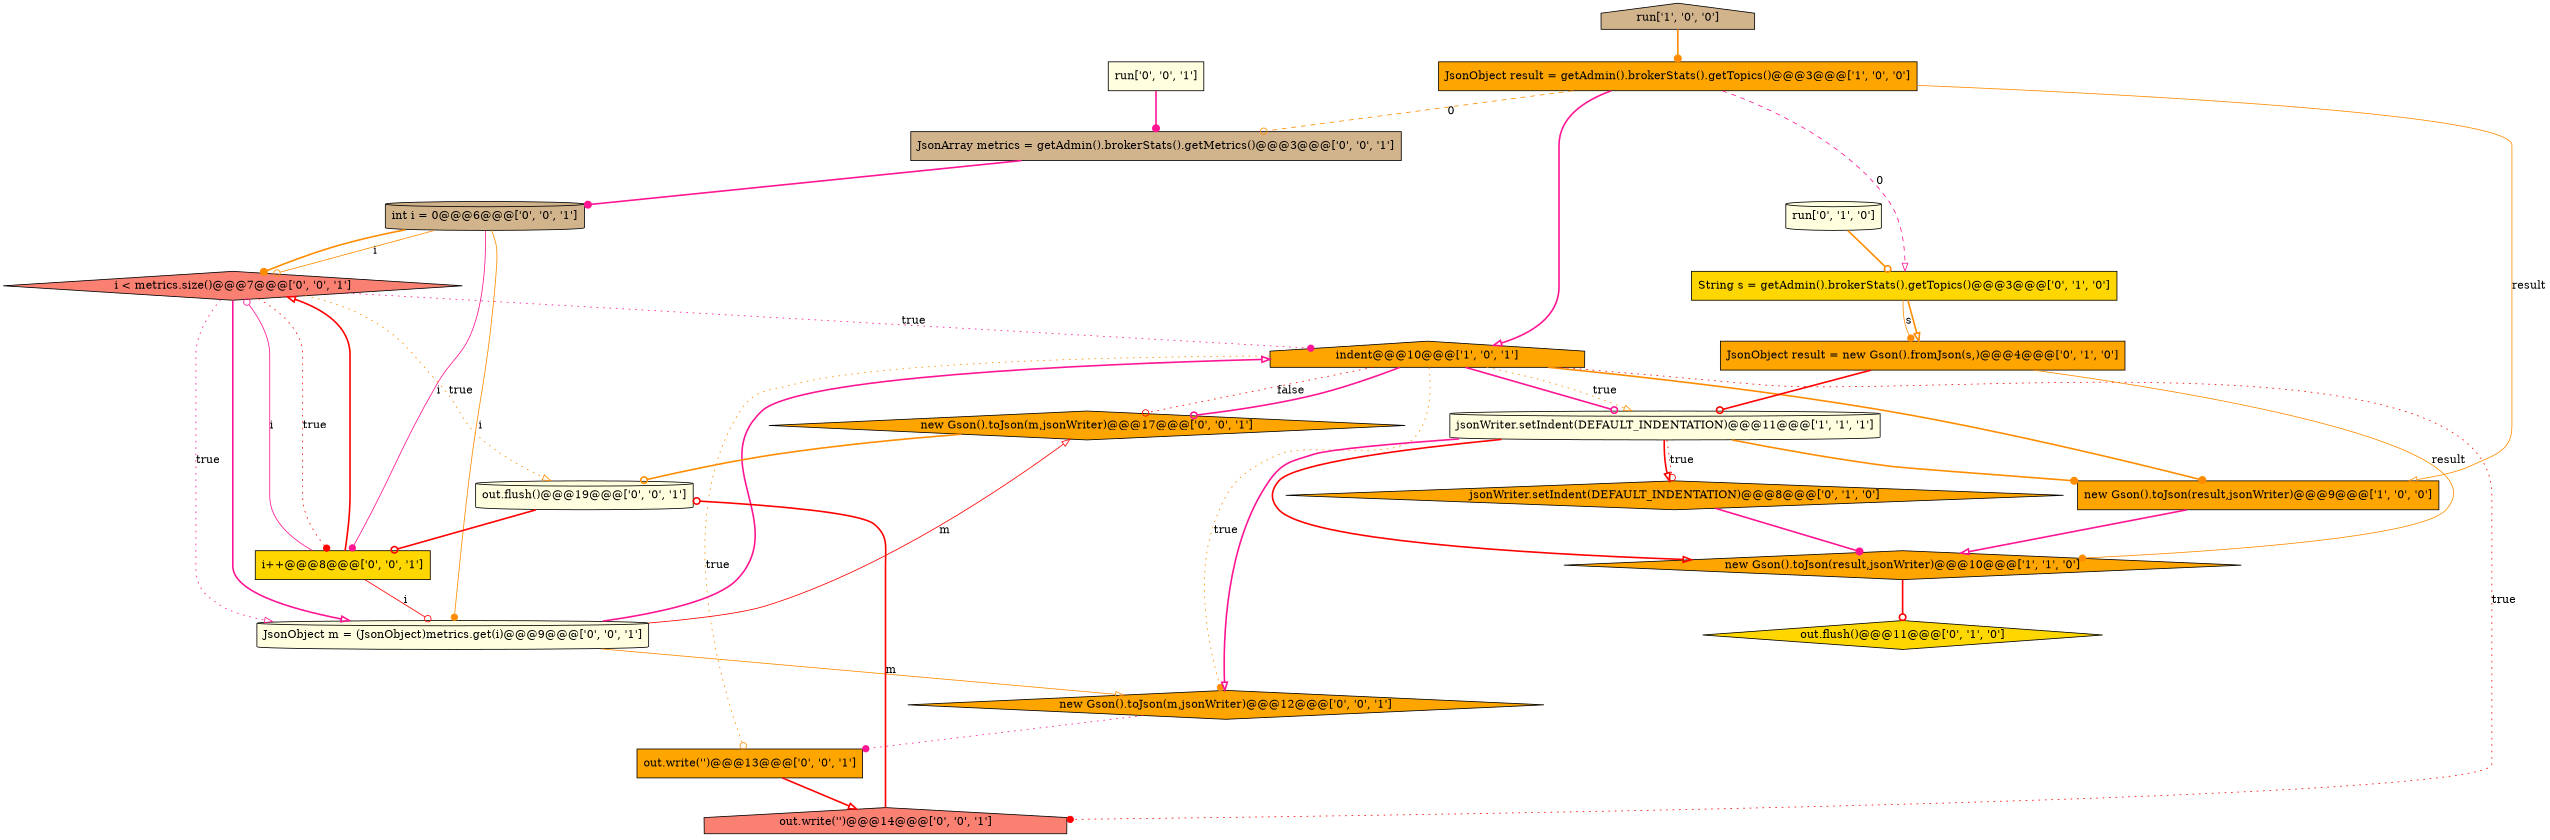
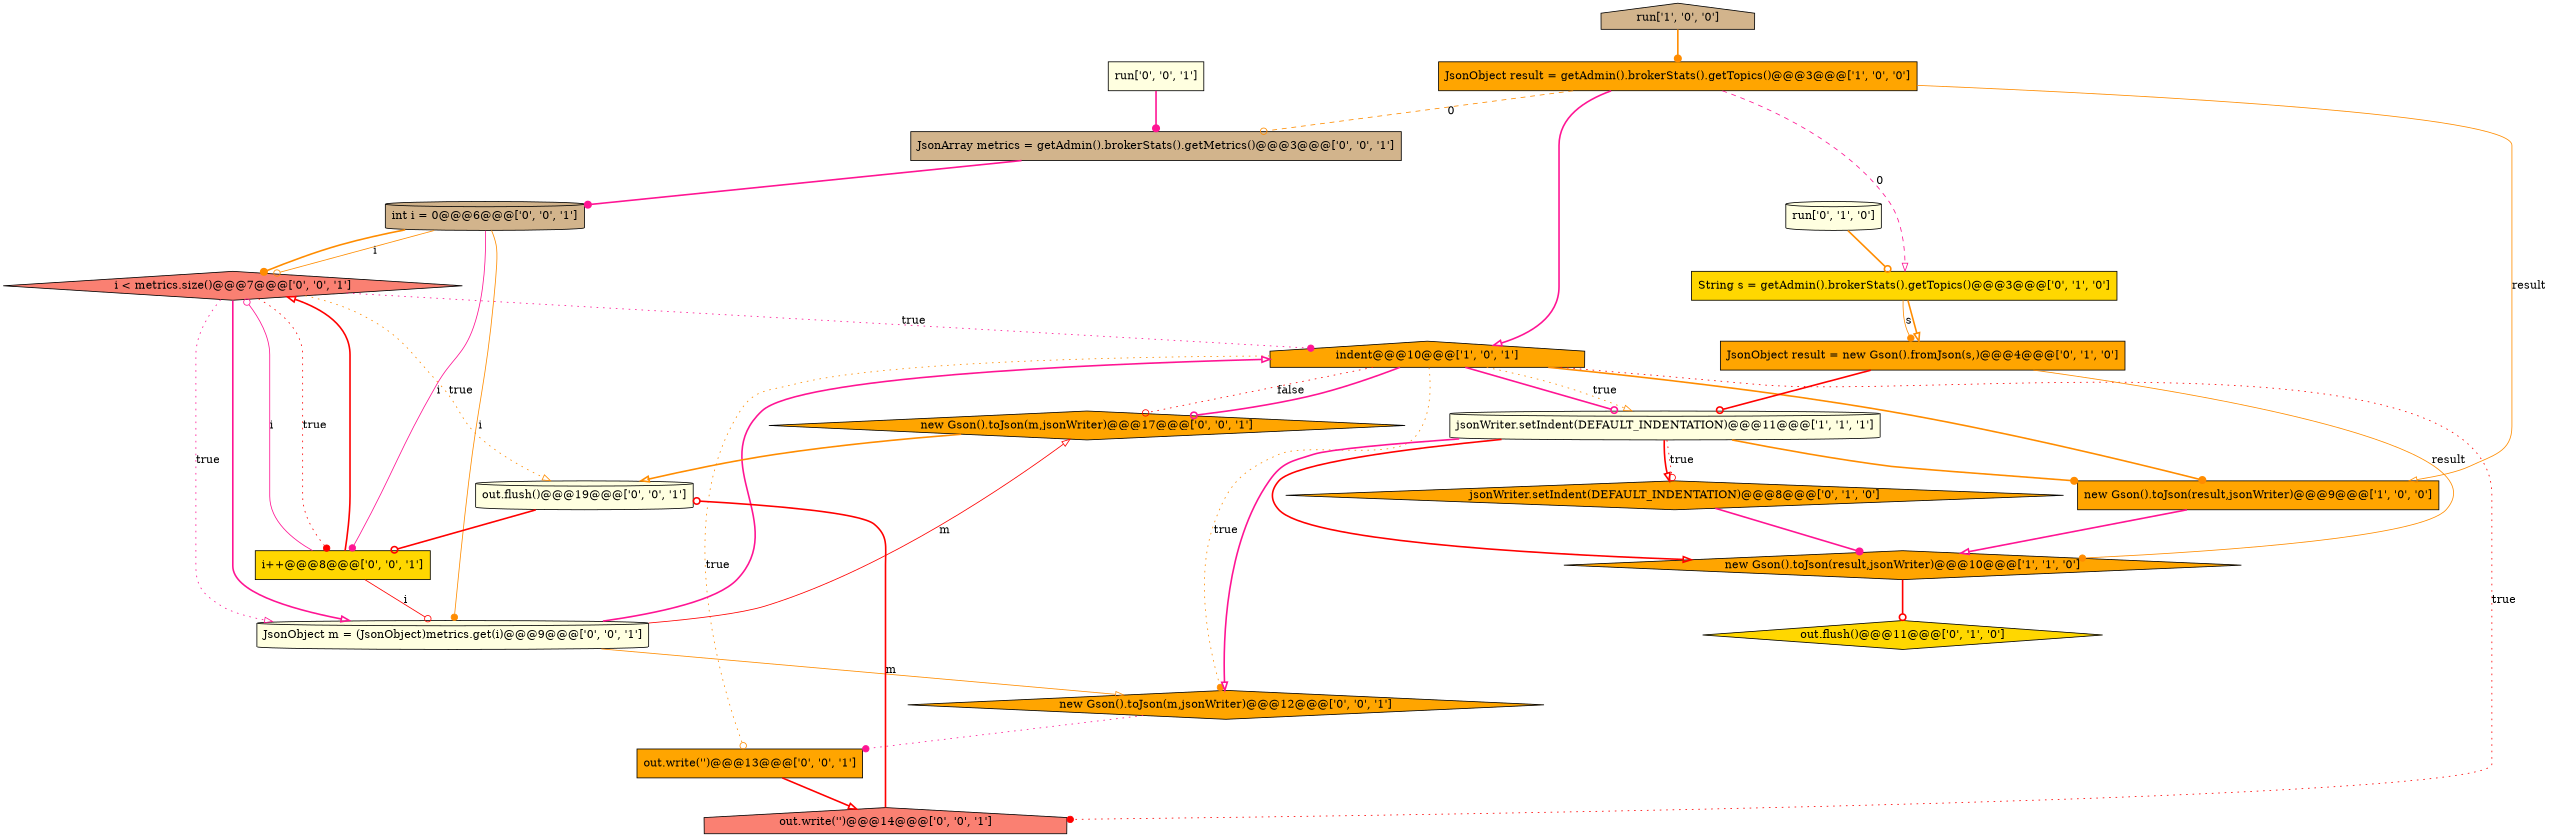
  digraph {
    node [fillcolor=orange shape=box style=filled]
    edge [arrowhead=onormal color=darkorange style=bold]
    n1 [fillcolor=lightyellow label="run['0', '0', '1']"]
    n2 [fillcolor=tan label="JsonArray metrics = getAdmin().brokerStats().getMetrics()@@@3@@@['0', '0', '1']"]
    n3 [fillcolor=tan label="int i = 0@@@6@@@['0', '0', '1']" shape=cylinder]
    n4 [fillcolor=tan label="run['1', '0', '0']" shape=house]
    n5 [label="JsonObject result = getAdmin().brokerStats().getTopics()@@@3@@@['1', '0', '0']"]
    n6 [label="indent@@@10@@@['1', '0', '1']" shape=house]
    n7 [label="new Gson().toJson(result,jsonWriter)@@@9@@@['1', '0', '0']"]
    n8 [fillcolor=gold label="String s = getAdmin().brokerStats().getTopics()@@@3@@@['0', '1', '0']"]
    n9 [fillcolor=salmon label="i < metrics.size()@@@7@@@['0', '0', '1']" shape=diamond]
    n10 [fillcolor=lightyellow label="JsonObject m = (JsonObject)metrics.get(i)@@@9@@@['0', '0', '1']" shape=cylinder]
    n11 [fillcolor=gold label="i++@@@8@@@['0', '0', '1']"]
    n12 [fillcolor=lightyellow label="out.flush()@@@19@@@['0', '0', '1']" shape=cylinder]
    n13 [label="new Gson().toJson(m,jsonWriter)@@@17@@@['0', '0', '1']" shape=diamond]
    n14 [label="new Gson().toJson(m,jsonWriter)@@@12@@@['0', '0', '1']" shape=diamond]
    n15 [label="new Gson().toJson(result,jsonWriter)@@@10@@@['1', '1', '0']" shape=diamond]
    n16 [fillcolor=gold label="out.flush()@@@11@@@['0', '1', '0']" shape=diamond]
    n17 [label="out.write('')@@@13@@@['0', '0', '1']"]
    n18 [fillcolor=lightyellow label="jsonWriter.setIndent(DEFAULT_INDENTATION)@@@11@@@['1', '1', '1']" shape=cylinder]
    n19 [fillcolor=salmon label="out.write('')@@@14@@@['0', '0', '1']" shape=house]
    n20 [label="jsonWriter.setIndent(DEFAULT_INDENTATION)@@@8@@@['0', '1', '0']" shape=diamond]
    n21 [fillcolor=lightyellow label="run['0', '1', '0']" shape=cylinder]
    n22 [label="JsonObject result = new Gson().fromJson(s,)@@@4@@@['0', '1', '0']"]
    n1 -> n2 [arrowhead=dot color=deeppink]
    n2 -> n3 [arrowhead=dot color=deeppink]
    n3 -> n9 [arrowhead=odot label=i style=solid]
    n3 -> n9 [arrowhead=dot]
    n3 -> n10 [arrowhead=dot label=i style=solid]
    n3 -> n11 [arrowhead=dot color=deeppink label=i style=solid]
    n4 -> n5 [arrowhead=dot]
    n5 -> n2 [arrowhead=odot label=0 style=dashed]
    n5 -> n6 [color=deeppink]
    n5 -> n7 [label=result style=solid]
    n5 -> n8 [color=deeppink label=0 style=dashed]
    n6 -> n7 [arrowhead=dot]
    n6 -> n13 [arrowhead=odot color=red label=false style=dotted]
    n6 -> n13 [arrowhead=odot color=deeppink]
    n6 -> n14 [arrowhead=dot label=true style=dotted]
    n6 -> n17 [arrowhead=odot label=true style=dotted]
    n6 -> n18 [arrowhead=odot color=deeppink]
    n6 -> n18 [label=true style=dotted]
    n6 -> n19 [arrowhead=dot color=red label=true style=dotted]
    n7 -> n15 [color=deeppink]
    n8 -> n22
    n8 -> n22 [arrowhead=dot label=s style=solid]
    n9 -> n6 [arrowhead=dot color=deeppink label=true style=dotted]
    n9 -> n10 [color=deeppink label=true style=dotted]
    n9 -> n10 [color=deeppink]
    n9 -> n11 [arrowhead=dot color=red label=true style=dotted]
    n9 -> n12 [label=true style=dotted]
    n10 -> n6 [color=deeppink]
    n10 -> n13 [color=red label=m style=solid]
    n10 -> n14 [label=m style=solid]
    n11 -> n9 [color=red]
    n11 -> n9 [arrowhead=odot color=deeppink label=i style=solid]
    n11 -> n10 [arrowhead=odot color=red label=i style=solid]
    n12 -> n11 [arrowhead=odot color=red]
-   n13 -> n12 [arrowhead=odot]
+   n13 -> n12
    n14 -> n17 [arrowhead=dot color=deeppink style=dotted]
    n15 -> n16 [arrowhead=odot color=red]
    n17 -> n19 [color=red]
    n18 -> n7 [arrowhead=dot]
    n18 -> n14 [color=deeppink]
    n18 -> n15 [color=red]
    n18 -> n20 [arrowhead=odot color=red label=true style=dotted]
    n18 -> n20 [color=red]
    n19 -> n12 [arrowhead=odot color=red]
    n20 -> n15 [arrowhead=dot color=deeppink]
    n21 -> n8 [arrowhead=odot]
    n22 -> n15 [arrowhead=dot label=result style=solid]
    n22 -> n18 [arrowhead=odot color=red]
  }
